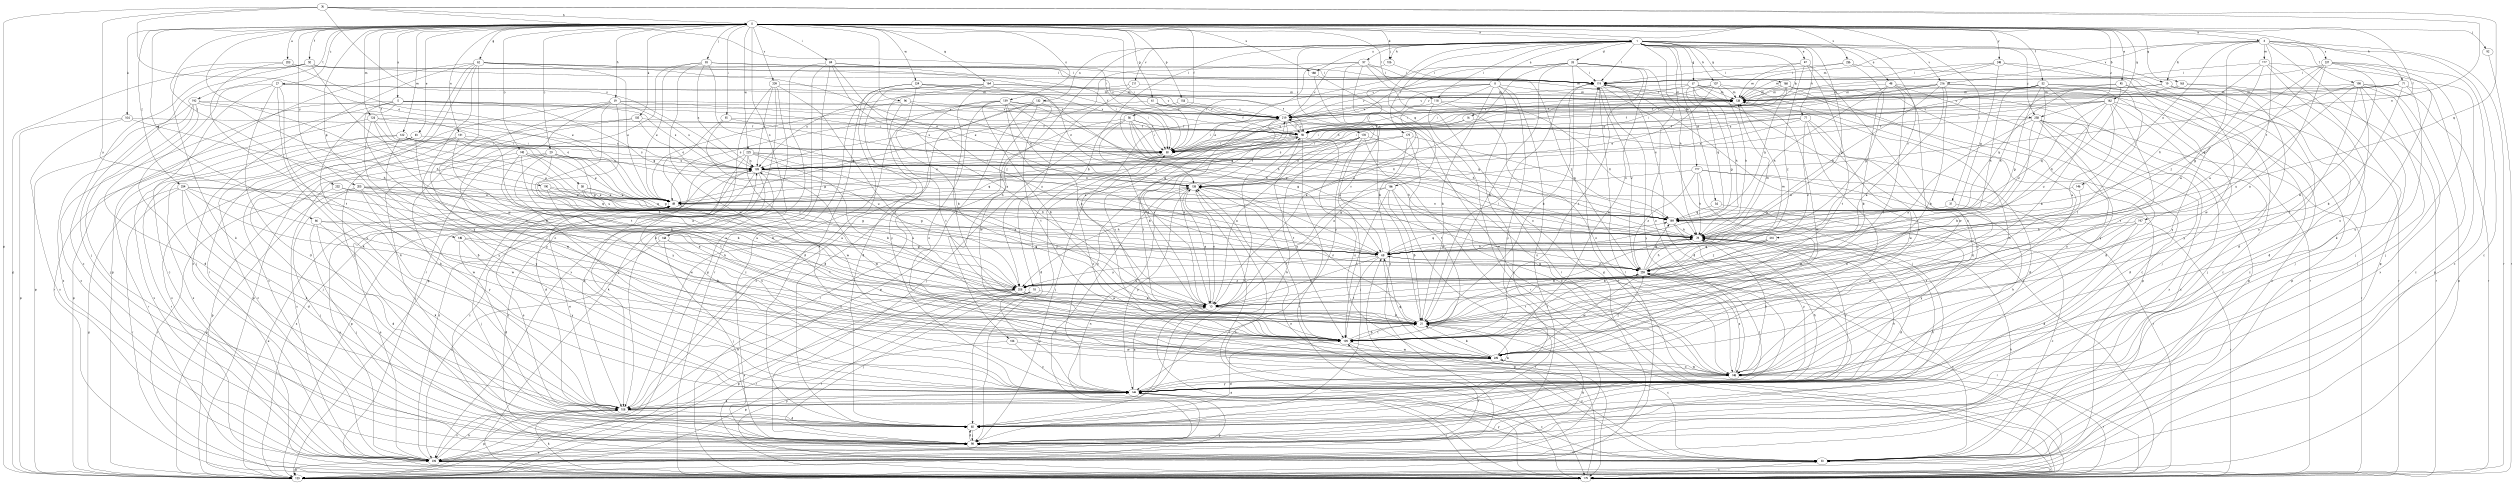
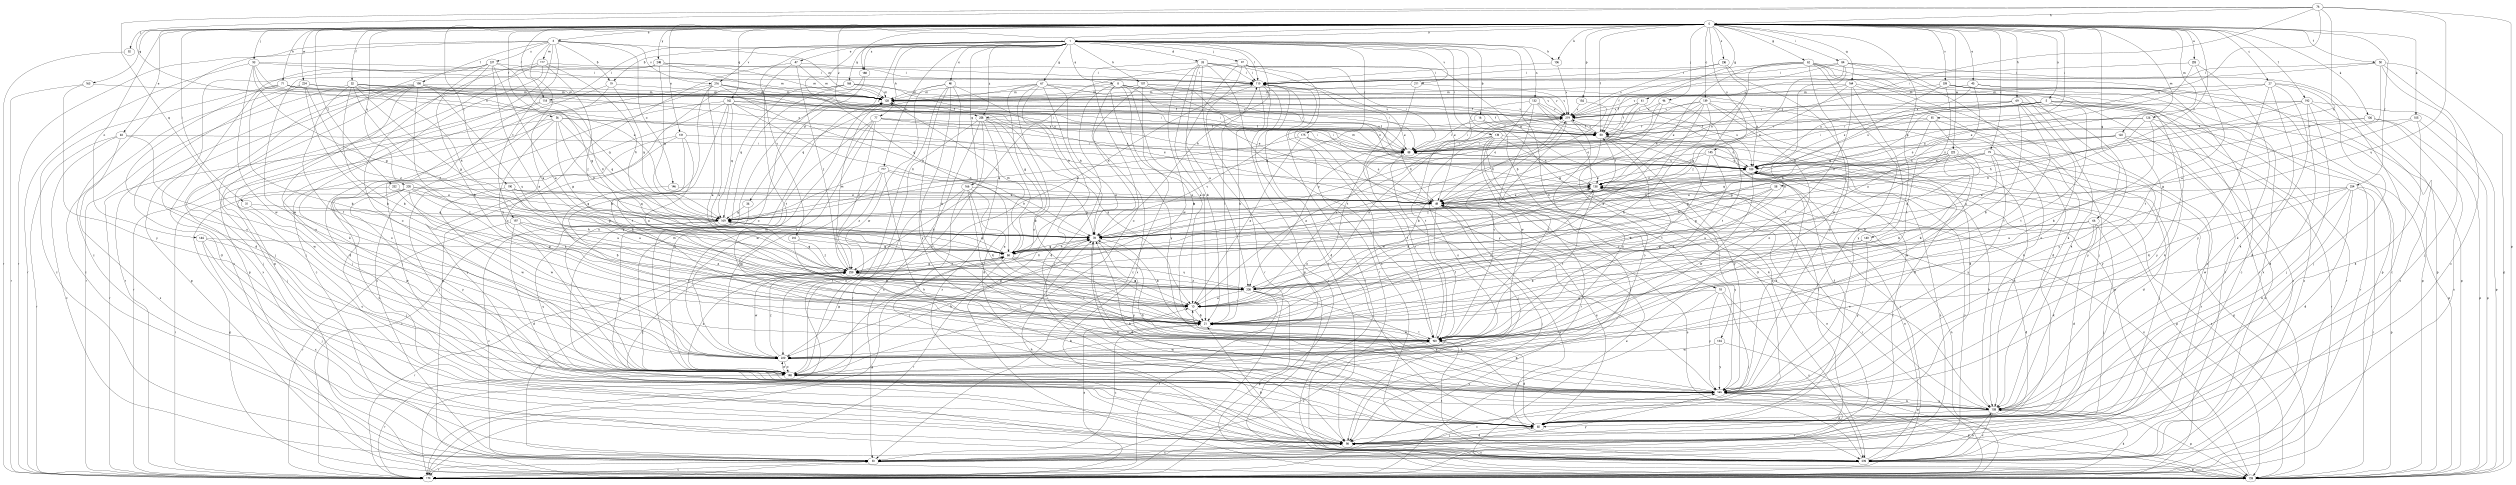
  strict digraph {
    fontname=Roboto
    node [fontname=Roboto]
    edge [fontname=Roboto]
    0
    1
    3
    5
    27
    29
    43
    45
    50
    52
    56
    58
    59
    61
    62
    66
    69
    71
    n19 [label=31]
    84
    85
    88
    92
    93
    96
    104
    105
    106
    118
    122
    124
    131
    139
    144
    145
    149
    154
    162
    163
    164
    188
    190
    192
    203
    205
    209
    224
    225
    236
    248
    252
    254
    258
    8
    16
    18
    19
    33
    34
    47
    48
    67
    68
    77
    78
    97
    107
    119
    132
    134
    166
    168
    175
    178
    210
    211
    216
    227
    10
    30
    127
    128
    146
    159
    179
    197
    198
    237
    108
    169
    189
    199
    239
    98
    219
    249
    40
    21
    229
    208
    259
    49
    148
    138
    76
    0 -> 1 [label=a]
    0 -> 3 [label=a]
    0 -> 5 [label=a]
    0 -> 27 [label=c]
    0 -> 29 [label=c]
    0 -> 43 [label=e]
    0 -> 45 [label=e]
    0 -> 50 [label=f]
    0 -> 52 [label=f]
    0 -> 56 [label=f]
    0 -> 58 [label=f]
    0 -> 59 [label=f]
    0 -> 61 [label=g]
    0 -> 62 [label=g]
    0 -> 66 [label=g]
    0 -> 69 [label=h]
    0 -> 71 [label=h]
    0 -> n19 [label=i]
    0 -> 84 [label=i]
    0 -> 85 [label=i]
-   0 -> 88 [label=i]
+   85 -> 88 [label=i]
    0 -> 92 [label=j]
    0 -> 93 [label=j]
    0 -> 96 [label=j]
    0 -> 104 [label=k]
    0 -> 105 [label=k]
    0 -> 106 [label=k]
    0 -> 118 [label=l]
    0 -> 122 [label=m]
    0 -> 124 [label=m]
    0 -> 131 [label=n]
    0 -> 139 [label=o]
    0 -> 144 [label=o]
    0 -> 145 [label=o]
    0 -> 149 [label=p]
    0 -> 154 [label=p]
    0 -> 162 [label=q]
    0 -> 163 [label=q]
    0 -> 164 [label=q]
    0 -> 188 [label=s]
    0 -> 190 [label=t]
    0 -> 192 [label=t]
    0 -> 203 [label=u]
    0 -> 205 [label=u]
    0 -> 209 [label=v]
    0 -> 224 [label=w]
    0 -> 225 [label=w]
    0 -> 236 [label=x]
    0 -> 248 [label=y]
    0 -> 252 [label=z]
    0 -> 254 [label=z]
    0 -> 258 [label=z]
    1 -> 106 [label=k]
    1 -> 118 [label=l]
    1 -> 188 [label=s]
    1 -> 258 [label=z]
    1 -> 8 [label=a]
    1 -> 16 [label=b]
    1 -> 18 [label=b]
    1 -> 19 [label=b]
    1 -> 33 [label=d]
    1 -> 34 [label=d]
    1 -> 47 [label=e]
    1 -> 48 [label=e]
    1 -> 67 [label=g]
    1 -> 68 [label=g]
    1 -> 77 [label=h]
    1 -> 78 [label=h]
    1 -> 97 [label=j]
    1 -> 107 [label=k]
    1 -> 119 [label=l]
    1 -> 132 [label=n]
    1 -> 134 [label=n]
    1 -> 166 [label=q]
    1 -> 168 [label=q]
    1 -> 175 [label=r]
    1 -> 178 [label=r]
    1 -> 210 [label=v]
    1 -> 211 [label=v]
    1 -> 216 [label=v]
    1 -> 227 [label=w]
    3 -> 19 [label=b]
    3 -> 216 [label=v]
    3 -> 10 [label=a]
    3 -> 30 [label=c]
    3 -> 127 [label=m]
    3 -> 128 [label=m]
    3 -> 146 [label=o]
    3 -> 159 [label=p]
    3 -> 179 [label=r]
    3 -> 197 [label=t]
    3 -> 198 [label=t]
    3 -> 237 [label=x]
    5 -> 88 [label=i]
    5 -> 258 [label=z]
    5 -> 179 [label=r]
    5 -> 108 [label=k]
    5 -> 169 [label=q]
    5 -> 189 [label=s]
    5 -> 199 [label=t]
    5 -> 239 [label=x]
    27 -> 30 [label=c]
    27 -> 128 [label=m]
    27 -> 108 [label=k]
    27 -> 98 [label=j]
    27 -> 219 [label=v]
    27 -> 249 [label=y]
    27 -> 40 [label=d]
    29 -> 68 [label=g]
    29 -> 169 [label=q]
    29 -> 189 [label=s]
    29 -> 239 [label=x]
    29 -> 98 [label=j]
    29 -> 249 [label=y]
    29 -> 21 [label=b]
    43 -> 88 [label=i]
    43 -> 30 [label=c]
    43 -> 179 [label=r]
    43 -> 239 [label=x]
    43 -> 229 [label=w]
    45 -> 78 [label=h]
    45 -> 30 [label=c]
    45 -> 128 [label=m]
    45 -> 159 [label=p]
    45 -> 208 [label=u]
    50 -> 119 [label=l]
    50 -> 30 [label=c]
    50 -> 159 [label=p]
    50 -> 98 [label=j]
    50 -> 219 [label=v]
    50 -> 208 [label=u]
    52 -> 59 [label=f]
    52 -> 68 [label=g]
    52 -> 78 [label=h]
    52 -> 128 [label=m]
    52 -> 179 [label=r]
    52 -> 189 [label=s]
    52 -> 199 [label=t]
    52 -> 21 [label=b]
    52 -> 259 [label=z]
    56 -> 59 [label=f]
    56 -> 88 [label=i]
    56 -> 68 [label=g]
    56 -> 78 [label=h]
    56 -> 10 [label=a]
    56 -> 179 [label=r]
    56 -> 169 [label=q]
    56 -> 98 [label=j]
    58 -> 68 [label=g]
    58 -> 78 [label=h]
    58 -> 208 [label=u]
    58 -> 49 [label=e]
    59 -> 88 [label=i]
    59 -> 179 [label=r]
    59 -> 199 [label=t]
    59 -> 98 [label=j]
    59 -> 219 [label=v]
    59 -> 249 [label=y]
    59 -> 148 [label=o]
    61 -> 59 [label=f]
    61 -> 88 [label=i]
    61 -> 189 [label=s]
    61 -> 219 [label=v]
    62 -> 59 [label=f]
    62 -> 119 [label=l]
    62 -> 159 [label=p]
    62 -> 179 [label=r]
    62 -> 239 [label=x]
    62 -> 98 [label=j]
    62 -> 249 [label=y]
    62 -> 229 [label=w]
    62 -> 49 [label=e]
    62 -> 138 [label=n]
    66 -> 78 [label=h]
    66 -> 108 [label=k]
    66 -> 98 [label=j]
    66 -> 40 [label=d]
    66 -> 259 [label=z]
    69 -> 88 [label=i]
    69 -> 189 [label=s]
    69 -> 199 [label=t]
    69 -> 239 [label=x]
    69 -> 219 [label=v]
    69 -> 249 [label=y]
    69 -> 21 [label=b]
    69 -> 148 [label=o]
    71 -> 59 [label=f]
    71 -> 30 [label=c]
    71 -> 128 [label=m]
    71 -> 219 [label=v]
    71 -> 21 [label=b]
    71 -> 148 [label=o]
    n19 -> 169 [label=q]
    n19 -> 229 [label=w]
    84 -> 88 [label=i]
    84 -> 119 [label=l]
    84 -> 10 [label=a]
    84 -> 159 [label=p]
    84 -> 179 [label=r]
    84 -> 108 [label=k]
    84 -> 259 [label=z]
    85 -> 59 [label=f]
    85 -> 78 [label=h]
    85 -> 249 [label=y]
    85 -> 208 [label=u]
    88 -> 189 [label=s]
    88 -> 98 [label=j]
    88 -> 148 [label=o]
    92 -> 179 [label=r]
    93 -> 68 [label=g]
    93 -> 119 [label=l]
    93 -> 128 [label=m]
    93 -> 179 [label=r]
    93 -> 189 [label=s]
    93 -> 229 [label=w]
    93 -> 49 [label=e]
    96 -> 68 [label=g]
    96 -> 199 [label=t]
    96 -> 219 [label=v]
    96 -> 49 [label=e]
    104 -> 59 [label=f]
    104 -> 78 [label=h]
    104 -> 159 [label=p]
    104 -> 239 [label=x]
    105 -> 59 [label=f]
    105 -> 68 [label=g]
    105 -> 159 [label=p]
    105 -> 108 [label=k]
    106 -> 119 [label=l]
    106 -> 219 [label=v]
    118 -> 78 [label=h]
    118 -> 179 [label=r]
    118 -> 219 [label=v]
    118 -> 148 [label=o]
    122 -> 88 [label=i]
    122 -> 68 [label=g]
    122 -> 179 [label=r]
    122 -> 189 [label=s]
    122 -> 239 [label=x]
    122 -> 249 [label=y]
    124 -> 59 [label=f]
    124 -> 159 [label=p]
    124 -> 189 [label=s]
    124 -> 249 [label=y]
    124 -> 21 [label=b]
    124 -> 208 [label=u]
    131 -> 88 [label=i]
    131 -> 10 [label=a]
    131 -> 239 [label=x]
    131 -> 98 [label=j]
    131 -> 21 [label=b]
    139 -> 78 [label=h]
    139 -> 10 [label=a]
    139 -> 108 [label=k]
    139 -> 169 [label=q]
    139 -> 219 [label=v]
    139 -> 40 [label=d]
    139 -> 21 [label=b]
    139 -> 148 [label=o]
    139 -> 138 [label=n]
    144 -> 68 [label=g]
    144 -> 239 [label=x]
    144 -> 98 [label=j]
    144 -> 148 [label=o]
    145 -> 159 [label=p]
    145 -> 189 [label=s]
    145 -> 199 [label=t]
    145 -> 21 [label=b]
    145 -> 259 [label=z]
    145 -> 49 [label=e]
    149 -> 68 [label=g]
    149 -> 249 [label=y]
    149 -> 40 [label=d]
    149 -> 21 [label=b]
    154 -> 78 [label=h]
    154 -> 219 [label=v]
    162 -> 59 [label=f]
    162 -> 78 [label=h]
    162 -> 30 [label=c]
    162 -> 169 [label=q]
    162 -> 199 [label=t]
    162 -> 98 [label=j]
    162 -> 219 [label=v]
    162 -> 208 [label=u]
    162 -> 49 [label=e]
    163 -> 128 [label=m]
    163 -> 179 [label=r]
    163 -> 249 [label=y]
    164 -> 59 [label=f]
    164 -> 128 [label=m]
    164 -> 108 [label=k]
    164 -> 199 [label=t]
    164 -> 249 [label=y]
    164 -> 40 [label=d]
    164 -> 138 [label=n]
    188 -> 249 [label=y]
    188 -> 148 [label=o]
    190 -> 169 [label=q]
    190 -> 229 [label=w]
    190 -> 208 [label=u]
    190 -> 49 [label=e]
    192 -> 78 [label=h]
    192 -> 159 [label=p]
    192 -> 239 [label=x]
    192 -> 98 [label=j]
    192 -> 219 [label=v]
    192 -> 40 [label=d]
    192 -> 49 [label=e]
    203 -> 119 [label=l]
    203 -> 108 [label=k]
    203 -> 199 [label=t]
    203 -> 49 [label=e]
    205 -> 68 [label=g]
    205 -> 159 [label=p]
    205 -> 169 [label=q]
    205 -> 98 [label=j]
    205 -> 249 [label=y]
    205 -> 229 [label=w]
    205 -> 208 [label=u]
    205 -> 49 [label=e]
    209 -> 128 [label=m]
    209 -> 159 [label=p]
    209 -> 179 [label=r]
    209 -> 189 [label=s]
    209 -> 199 [label=t]
    209 -> 239 [label=x]
    224 -> 88 [label=i]
    224 -> 30 [label=c]
    224 -> 128 [label=m]
    224 -> 40 [label=d]
    224 -> 21 [label=b]
    224 -> 259 [label=z]
    225 -> 78 [label=h]
    225 -> 10 [label=a]
    225 -> 108 [label=k]
    225 -> 189 [label=s]
    225 -> 40 [label=d]
    225 -> 21 [label=b]
    225 -> 229 [label=w]
    225 -> 138 [label=n]
    236 -> 68 [label=g]
    236 -> 119 [label=l]
    236 -> 219 [label=v]
    236 -> 249 [label=y]
    248 -> 88 [label=i]
    248 -> 119 [label=l]
    248 -> 128 [label=m]
    248 -> 169 [label=q]
    248 -> 40 [label=d]
    248 -> 229 [label=w]
    252 -> 10 [label=a]
    252 -> 179 [label=r]
    252 -> 49 [label=e]
    254 -> 159 [label=p]
    254 -> 179 [label=r]
    254 -> 108 [label=k]
    254 -> 40 [label=d]
    254 -> 21 [label=b]
    254 -> 229 [label=w]
    254 -> 208 [label=u]
    254 -> 49 [label=e]
    258 -> 59 [label=f]
    258 -> 10 [label=a]
    258 -> 30 [label=c]
    258 -> 179 [label=r]
    258 -> 239 [label=x]
    258 -> 40 [label=d]
    258 -> 21 [label=b]
    258 -> 148 [label=o]
    8 -> 10 [label=a]
    8 -> 128 [label=m]
    8 -> 189 [label=s]
    8 -> 239 [label=x]
    8 -> 98 [label=j]
    8 -> 219 [label=v]
    8 -> 249 [label=y]
    8 -> 21 [label=b]
    8 -> 138 [label=n]
    16 -> 59 [label=f]
    16 -> 88 [label=i]
    16 -> 40 [label=d]
    18 -> 10 [label=a]
    18 -> 179 [label=r]
    18 -> 239 [label=x]
    18 -> 98 [label=j]
    18 -> 249 [label=y]
    19 -> 128 [label=m]
    19 -> 169 [label=q]
    19 -> 98 [label=j]
    19 -> 40 [label=d]
    33 -> 119 [label=l]
    33 -> 159 [label=p]
    33 -> 199 [label=t]
    33 -> 21 [label=b]
    33 -> 229 [label=w]
    33 -> 208 [label=u]
    33 -> 49 [label=e]
    33 -> 148 [label=o]
    33 -> 138 [label=n]
    34 -> 169 [label=q]
    34 -> 249 [label=y]
    47 -> 119 [label=l]
    47 -> 128 [label=m]
    47 -> 199 [label=t]
    47 -> 259 [label=z]
    47 -> 148 [label=o]
    48 -> 78 [label=h]
    48 -> 128 [label=m]
    48 -> 179 [label=r]
    48 -> 199 [label=t]
    48 -> 249 [label=y]
    48 -> 21 [label=b]
    48 -> 229 [label=w]
    67 -> 88 [label=i]
    67 -> 68 [label=g]
    67 -> 78 [label=h]
    67 -> 128 [label=m]
    67 -> 159 [label=p]
    67 -> 169 [label=q]
    67 -> 219 [label=v]
    67 -> 40 [label=d]
    67 -> 148 [label=o]
    68 -> 78 [label=h]
    68 -> 10 [label=a]
    68 -> 128 [label=m]
    68 -> 179 [label=r]
    68 -> 169 [label=q]
    68 -> 199 [label=t]
    68 -> 219 [label=v]
    68 -> 208 [label=u]
    68 -> 259 [label=z]
    77 -> 59 [label=f]
    77 -> 88 [label=i]
    77 -> 189 [label=s]
    77 -> 199 [label=t]
    77 -> 229 [label=w]
    77 -> 259 [label=z]
    77 -> 148 [label=o]
    78 -> 68 [label=g]
    78 -> 249 [label=y]
    78 -> 40 [label=d]
    78 -> 21 [label=b]
    97 -> 88 [label=i]
    97 -> 119 [label=l]
    97 -> 179 [label=r]
    97 -> 239 [label=x]
    97 -> 21 [label=b]
    97 -> 259 [label=z]
    97 -> 49 [label=e]
    107 -> 88 [label=i]
    107 -> 78 [label=h]
    107 -> 30 [label=c]
    107 -> 128 [label=m]
    107 -> 219 [label=v]
    107 -> 49 [label=e]
    119 -> 128 [label=m]
    119 -> 179 [label=r]
    119 -> 98 [label=j]
    119 -> 249 [label=y]
    119 -> 40 [label=d]
    119 -> 21 [label=b]
    119 -> 259 [label=z]
    132 -> 159 [label=p]
    132 -> 199 [label=t]
    132 -> 239 [label=x]
    132 -> 219 [label=v]
    132 -> 229 [label=w]
    132 -> 49 [label=e]
    134 -> 159 [label=p]
    134 -> 249 [label=y]
    134 -> 229 [label=w]
    166 -> 10 [label=a]
    166 -> 199 [label=t]
    166 -> 98 [label=j]
    166 -> 21 [label=b]
    166 -> 49 [label=e]
    166 -> 148 [label=o]
    168 -> 59 [label=f]
    168 -> 88 [label=i]
    168 -> 128 [label=m]
    168 -> 159 [label=p]
    168 -> 169 [label=q]
    168 -> 148 [label=o]
    175 -> 88 [label=i]
    175 -> 10 [label=a]
    175 -> 169 [label=q]
    175 -> 199 [label=t]
    175 -> 49 [label=e]
    178 -> 88 [label=i]
    178 -> 10 [label=a]
    178 -> 179 [label=r]
    178 -> 108 [label=k]
    178 -> 189 [label=s]
    178 -> 98 [label=j]
    178 -> 148 [label=o]
    178 -> 138 [label=n]
    210 -> 68 [label=g]
    210 -> 21 [label=b]
    210 -> 259 [label=z]
    211 -> 128 [label=m]
    211 -> 189 [label=s]
    211 -> 208 [label=u]
    216 -> 88 [label=i]
    216 -> 78 [label=h]
    216 -> 10 [label=a]
    216 -> 30 [label=c]
    216 -> 128 [label=m]
    216 -> 189 [label=s]
    216 -> 98 [label=j]
    216 -> 21 [label=b]
    227 -> 78 [label=h]
    227 -> 179 [label=r]
    227 -> 108 [label=k]
    227 -> 229 [label=w]
    227 -> 259 [label=z]
    227 -> 138 [label=n]
    10 -> 219 [label=v]
    10 -> 21 [label=b]
    10 -> 138 [label=n]
    30 -> 179 [label=r]
    30 -> 189 [label=s]
    30 -> 249 [label=y]
    30 -> 138 [label=n]
    127 -> 78 [label=h]
    127 -> 119 [label=l]
    127 -> 159 [label=p]
    127 -> 108 [label=k]
    127 -> 98 [label=j]
    127 -> 259 [label=z]
    128 -> 119 [label=l]
    128 -> 219 [label=v]
    146 -> 21 [label=b]
    146 -> 49 [label=e]
    159 -> 119 [label=l]
    159 -> 189 [label=s]
    159 -> 49 [label=e]
    159 -> 138 [label=n]
    179 -> 68 [label=g]
    179 -> 10 [label=a]
    179 -> 30 [label=c]
    179 -> 108 [label=k]
    179 -> 138 [label=n]
    197 -> 78 [label=h]
    197 -> 10 [label=a]
    197 -> 179 [label=r]
    197 -> 199 [label=t]
    197 -> 40 [label=d]
    198 -> 128 [label=m]
    198 -> 159 [label=p]
    198 -> 179 [label=r]
    198 -> 169 [label=q]
    198 -> 199 [label=t]
    198 -> 239 [label=x]
    198 -> 98 [label=j]
    198 -> 208 [label=u]
    198 -> 148 [label=o]
    237 -> 68 [label=g]
    237 -> 119 [label=l]
    237 -> 10 [label=a]
    237 -> 30 [label=c]
    237 -> 98 [label=j]
    237 -> 21 [label=b]
    237 -> 208 [label=u]
    237 -> 148 [label=o]
    108 -> 78 [label=h]
    108 -> 159 [label=p]
    108 -> 239 [label=x]
    108 -> 249 [label=y]
    108 -> 40 [label=d]
    108 -> 49 [label=e]
    169 -> 78 [label=h]
    169 -> 30 [label=c]
    169 -> 249 [label=y]
    169 -> 138 [label=n]
    189 -> 88 [label=i]
    189 -> 30 [label=c]
    189 -> 128 [label=m]
    189 -> 159 [label=p]
    189 -> 108 [label=k]
    189 -> 229 [label=w]
    189 -> 138 [label=n]
    199 -> 88 [label=i]
    199 -> 30 [label=c]
    199 -> 219 [label=v]
    199 -> 40 [label=d]
    199 -> 21 [label=b]
    199 -> 229 [label=w]
    239 -> 78 [label=h]
    239 -> 119 [label=l]
    239 -> 159 [label=p]
    239 -> 108 [label=k]
    239 -> 189 [label=s]
    239 -> 199 [label=t]
    239 -> 21 [label=b]
    239 -> 49 [label=e]
    239 -> 138 [label=n]
    98 -> 30 [label=c]
    98 -> 239 [label=x]
    98 -> 40 [label=d]
    219 -> 59 [label=f]
    219 -> 88 [label=i]
    219 -> 10 [label=a]
    219 -> 199 [label=t]
    219 -> 40 [label=d]
    219 -> 21 [label=b]
    219 -> 148 [label=o]
    249 -> 78 [label=h]
    249 -> 10 [label=a]
    249 -> 30 [label=c]
    249 -> 159 [label=p]
    249 -> 179 [label=r]
    249 -> 108 [label=k]
    249 -> 189 [label=s]
    249 -> 21 [label=b]
    249 -> 259 [label=z]
    40 -> 59 [label=f]
    40 -> 78 [label=h]
    40 -> 98 [label=j]
    40 -> 49 [label=e]
    21 -> 119 [label=l]
    21 -> 30 [label=c]
    21 -> 199 [label=t]
    21 -> 138 [label=n]
    229 -> 68 [label=g]
    229 -> 128 [label=m]
    229 -> 21 [label=b]
    229 -> 259 [label=z]
    229 -> 148 [label=o]
    208 -> 10 [label=a]
    208 -> 159 [label=p]
    208 -> 179 [label=r]
    208 -> 108 [label=k]
    208 -> 259 [label=z]
    259 -> 68 [label=g]
    259 -> 78 [label=h]
    259 -> 30 [label=c]
    259 -> 128 [label=m]
    259 -> 179 [label=r]
    259 -> 169 [label=q]
    259 -> 199 [label=t]
    259 -> 229 [label=w]
    259 -> 208 [label=u]
    49 -> 169 [label=q]
    49 -> 199 [label=t]
    49 -> 239 [label=x]
    49 -> 98 [label=j]
    148 -> 78 [label=h]
    148 -> 128 [label=m]
    148 -> 179 [label=r]
    148 -> 249 [label=y]
    148 -> 229 [label=w]
    148 -> 259 [label=z]
    138 -> 59 [label=f]
    138 -> 10 [label=a]
    138 -> 179 [label=r]
    138 -> 199 [label=t]
    138 -> 249 [label=y]
    138 -> 49 [label=e]
    76 -> 0 [label=h]
    76 -> 88 [label=i]
    76 -> 159 [label=p]
    76 -> 169 [label=q]
    76 -> 189 [label=s]
    76 -> 208 [label=u]
    76 -> 49 [label=e]
    76 -> 138 [label=n]
  }
